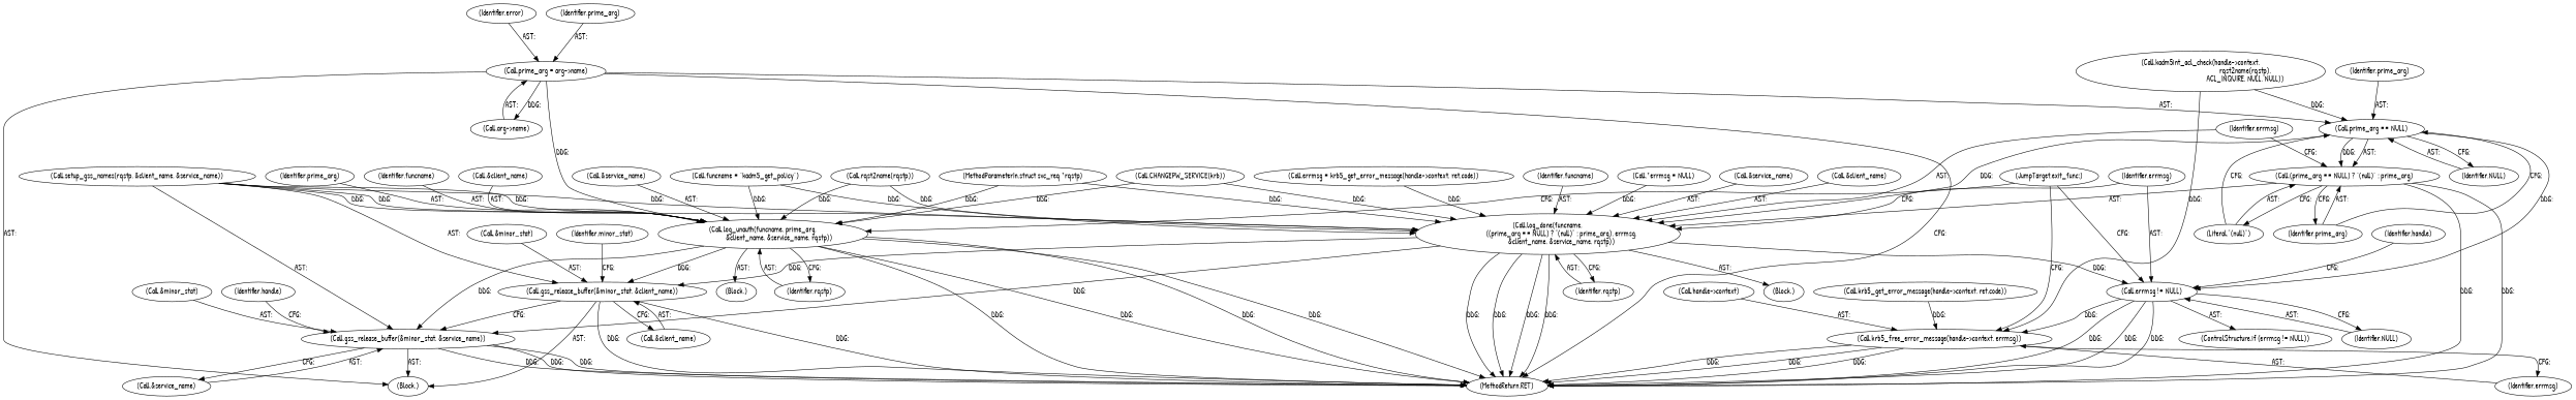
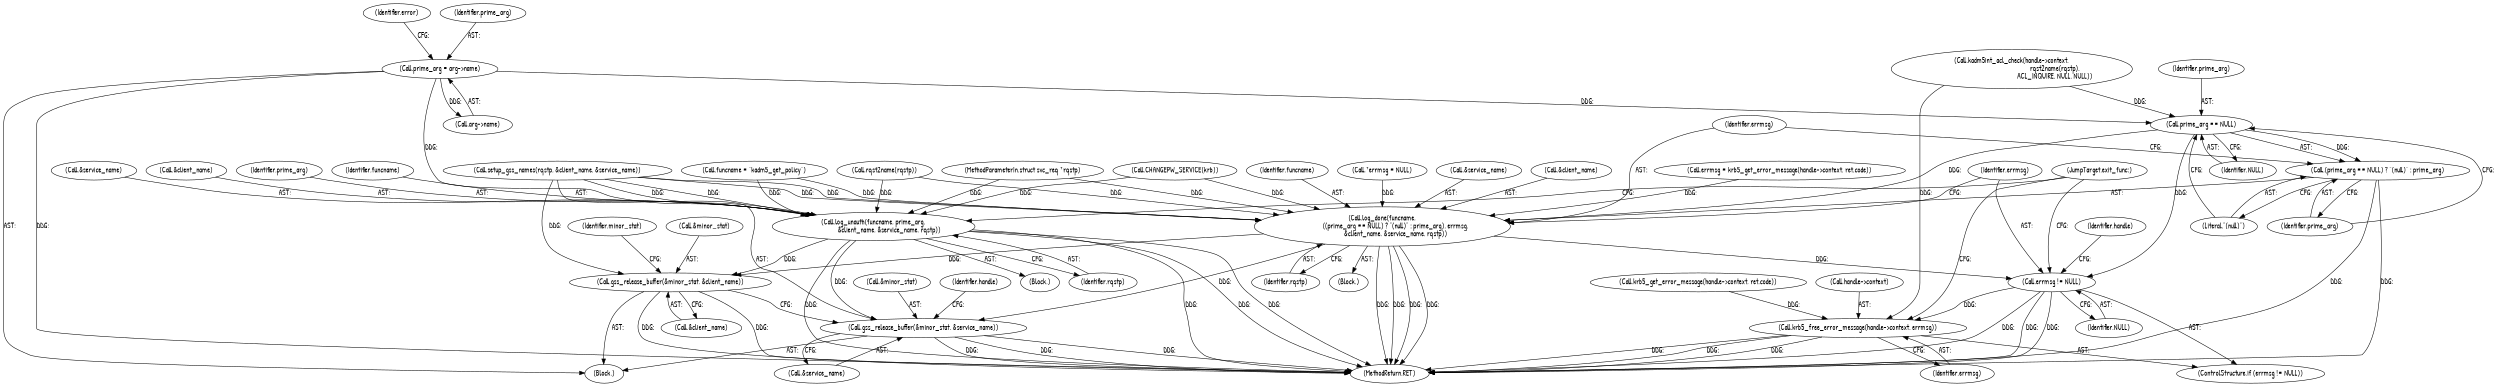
  digraph {
    fontname="Patrick Hand"
    node [fontname="Patrick Hand"]
    edge [fontname="Patrick Hand"]
    n1 [label="(Call,prime_arg = arg->name)"]
    n2 [label="(Call,prime_arg == NULL)"]
    n3 [label="(Call,log_unauth(funcname, prime_arg,\n                    &client_name, &service_name, rqstp))"]
    n4 [label="(Block,)"]
    n5 [label="(Call,arg->name)"]
    n6 [label="(MethodReturn,RET)"]
    n7 [label="(Call,log_done(funcname,\n                 ((prime_arg == NULL) ? \"(null)\" : prime_arg), errmsg,\n                 &client_name, &service_name, rqstp))"]
    n8 [label="(Call,errmsg != NULL)"]
    n9 [label="(Call,(prime_arg == NULL) ? \"(null)\" : prime_arg)"]
    n10 [label="(Identifier,NULL)"]
    n11 [label="(Call,gss_release_buffer(&minor_stat, &client_name))"]
    n12 [label="(Call,gss_release_buffer(&minor_stat, &service_name))"]
    n13 [label="(Block,)"]
    n14 [label="(Identifier,rqstp)"]
    n15 [label="(Identifier,rqstp)"]
    n16 [label="(Block,)"]
    n17 [label="(Call,krb5_free_error_message(handle->context, errmsg))"]
    n18 [label="(Identifier,NULL)"]
    n19 [label="(ControlStructure,if (errmsg != NULL))"]
    n20 [label="(Identifier,prime_arg)"]
    n21 [label="(Literal,\"(null)\")"]
    n22 [label="(Call,&client_name)"]
    n23 [label="(Call,&service_name)"]
    n24 [label="(Identifier,errmsg)"]
    n25 [label="(Call,&service_name)"]
    n26 [label="(Identifier,funcname)"]
    n27 [label="(Identifier,error)"]
    n28 [label="(Call,&client_name)"]
    n29 [label="(Call,*errmsg = NULL)"]
    n30 [label="(Identifier,minor_stat)"]
    n31 [label="(Identifier,errmsg)"]
    n32 [label="(JumpTarget,exit_func:)"]
    n33 [label="(Call,&minor_stat)"]
    n34 [label="(Call,kadm5int_acl_check(handle->context,\n                                                       rqst2name(rqstp),\n                                                       ACL_INQUIRE, NULL, NULL))"]
    n35 [label="(Identifier,handle)"]
    n36 [label="(Call,funcname = \"kadm5_get_policy\")"]
    n37 [label="(Identifier,errmsg)"]
    n38 [label="(Identifier,handle)"]
    n39 [label="(Call,setup_gss_names(rqstp, &client_name, &service_name))"]
    n40 [label="(MethodParameterIn,struct svc_req *rqstp)"]
    n41 [label="(Call,&service_name)"]
    n42 [label="(Call,CHANGEPW_SERVICE(krb))"]
    n43 [label="(Identifier,prime_arg)"]
    n44 [label="(Identifier,prime_arg)"]
    n45 [label="(Identifier,funcname)"]
    n46 [label="(Call,rqst2name(rqstp))"]
    n47 [label="(Call,&minor_stat)"]
    n48 [label="(Identifier,prime_arg)"]
    n49 [label="(Call,krb5_get_error_message(handle->context, ret.code))"]
    n50 [label="(Call,&client_name)"]
    n51 [label="(Call,errmsg = krb5_get_error_message(handle->context, ret.code))"]
    n52 [label="(Call,handle->context)"]
-   n1 -> n2 [label="AST: "]
+   n1 -> n2 [label="DDG: "]
    n1 -> n3 [label="DDG: "]
    n1 -> n4 [label="AST: "]
    n1 -> n5 [label="DDG: "]
-   n1 -> n6 [label="CFG: "]
+   n1 -> n6 [label="DDG: "]
    n2 -> n7 [label="DDG: "]
    n2 -> n8 [label="DDG: "]
    n2 -> n9 [label="AST: "]
    n2 -> n9 [label="DDG: "]
    n2 -> n10 [label="CFG: "]
    n3 -> n6 [label="DDG: "]
    n3 -> n6 [label="DDG: "]
    n3 -> n6 [label="DDG: "]
    n3 -> n6 [label="DDG: "]
    n3 -> n11 [label="DDG: "]
    n3 -> n12 [label="DDG: "]
    n3 -> n13 [label="AST: "]
    n3 -> n14 [label="CFG: "]
    n5 -> n1 [label="AST: "]
    n7 -> n6 [label="DDG: "]
    n7 -> n6 [label="DDG: "]
    n7 -> n6 [label="DDG: "]
    n7 -> n6 [label="DDG: "]
    n7 -> n8 [label="DDG: "]
    n7 -> n11 [label="DDG: "]
    n7 -> n12 [label="DDG: "]
    n7 -> n15 [label="CFG: "]
    n7 -> n16 [label="AST: "]
    n8 -> n6 [label="DDG: "]
    n8 -> n6 [label="DDG: "]
    n8 -> n6 [label="DDG: "]
    n8 -> n17 [label="DDG: "]
    n8 -> n18 [label="CFG: "]
    n8 -> n19 [label="AST: "]
    n9 -> n6 [label="DDG: "]
    n9 -> n6 [label="DDG: "]
    n9 -> n7 [label="AST: "]
    n9 -> n20 [label="CFG: "]
    n9 -> n21 [label="CFG: "]
    n10 -> n2 [label="AST: "]
    n11 -> n4 [label="AST: "]
    n11 -> n6 [label="DDG: "]
    n11 -> n6 [label="DDG: "]
    n11 -> n12 [label="CFG: "]
    n11 -> n22 [label="CFG: "]
    n12 -> n4 [label="AST: "]
    n12 -> n6 [label="DDG: "]
    n12 -> n6 [label="DDG: "]
    n12 -> n6 [label="DDG: "]
    n12 -> n23 [label="CFG: "]
    n14 -> n3 [label="AST: "]
    n15 -> n7 [label="AST: "]
    n17 -> n6 [label="DDG: "]
    n17 -> n6 [label="DDG: "]
    n17 -> n6 [label="DDG: "]
+   n17 -> n19 [label="AST: "]
    n17 -> n24 [label="CFG: "]
    n18 -> n8 [label="AST: "]
    n20 -> n2 [label="CFG: "]
    n20 -> n9 [label="AST: "]
    n21 -> n2 [label="CFG: "]
    n21 -> n9 [label="AST: "]
    n22 -> n11 [label="AST: "]
    n23 -> n12 [label="AST: "]
    n24 -> n17 [label="AST: "]
    n25 -> n3 [label="AST: "]
    n26 -> n7 [label="AST: "]
-   n27 -> n1 [label="AST: "]
+   n27 -> n1 [label="CFG: "]
    n28 -> n3 [label="AST: "]
    n29 -> n7 [label="DDG: "]
    n30 -> n11 [label="CFG: "]
    n31 -> n7 [label="CFG: "]
    n31 -> n8 [label="AST: "]
    n32 -> n3 [label="CFG: "]
    n32 -> n8 [label="CFG: "]
    n32 -> n17 [label="CFG: "]
    n33 -> n12 [label="AST: "]
    n34 -> n2 [label="DDG: "]
    n34 -> n17 [label="DDG: "]
    n35 -> n8 [label="CFG: "]
    n36 -> n3 [label="DDG: "]
    n36 -> n7 [label="DDG: "]
    n37 -> n7 [label="AST: "]
    n37 -> n9 [label="CFG: "]
    n38 -> n12 [label="CFG: "]
    n39 -> n3 [label="DDG: "]
    n39 -> n3 [label="DDG: "]
    n39 -> n7 [label="DDG: "]
    n39 -> n7 [label="DDG: "]
-   n39 -> n11 [label="AST: "]
+   n39 -> n11 [label="DDG: "]
    n39 -> n12 [label="AST: "]
    n40 -> n3 [label="DDG: "]
    n40 -> n7 [label="DDG: "]
    n41 -> n7 [label="AST: "]
    n42 -> n3 [label="DDG: "]
    n42 -> n7 [label="DDG: "]
    n43 -> n2 [label="AST: "]
    n44 -> n3 [label="AST: "]
    n45 -> n3 [label="AST: "]
    n46 -> n3 [label="DDG: "]
    n46 -> n7 [label="DDG: "]
    n47 -> n11 [label="AST: "]
    n48 -> n1 [label="AST: "]
    n49 -> n17 [label="DDG: "]
    n50 -> n7 [label="AST: "]
    n51 -> n7 [label="DDG: "]
    n52 -> n17 [label="AST: "]
  }
